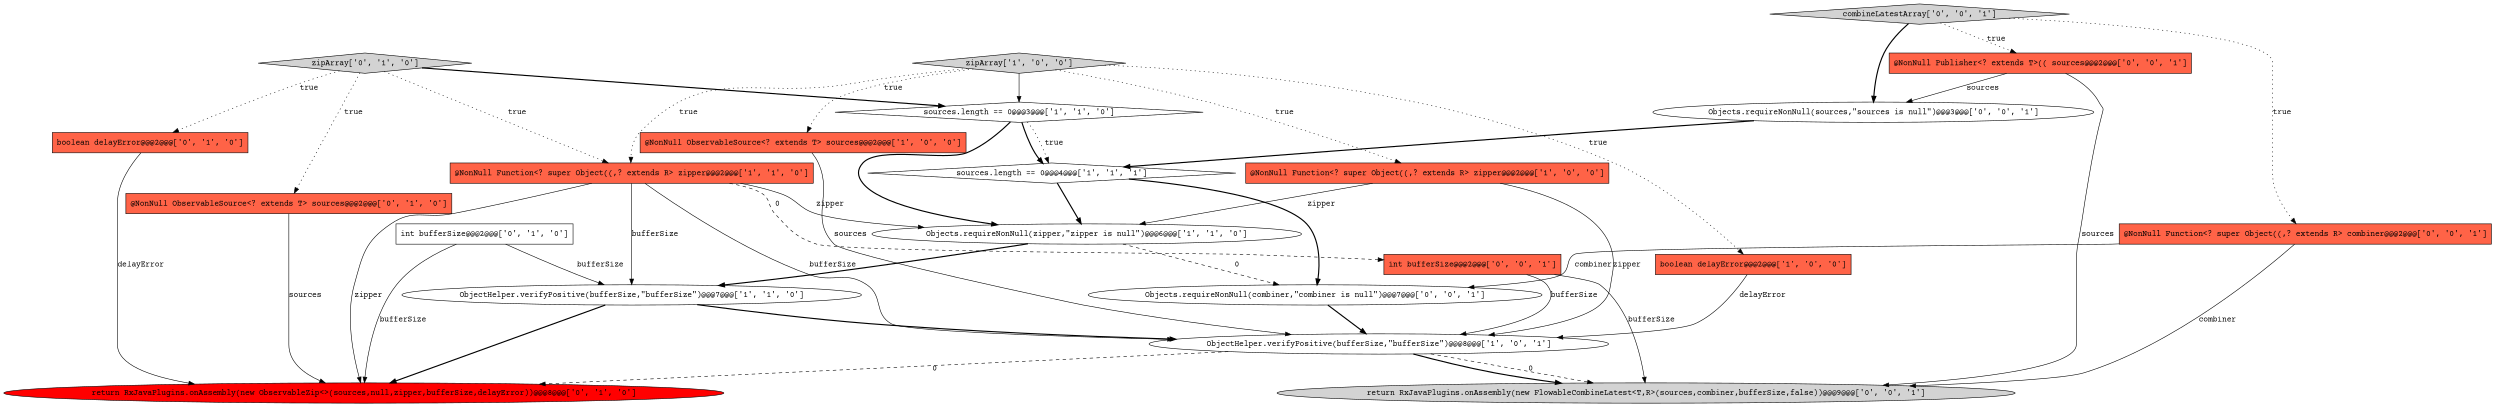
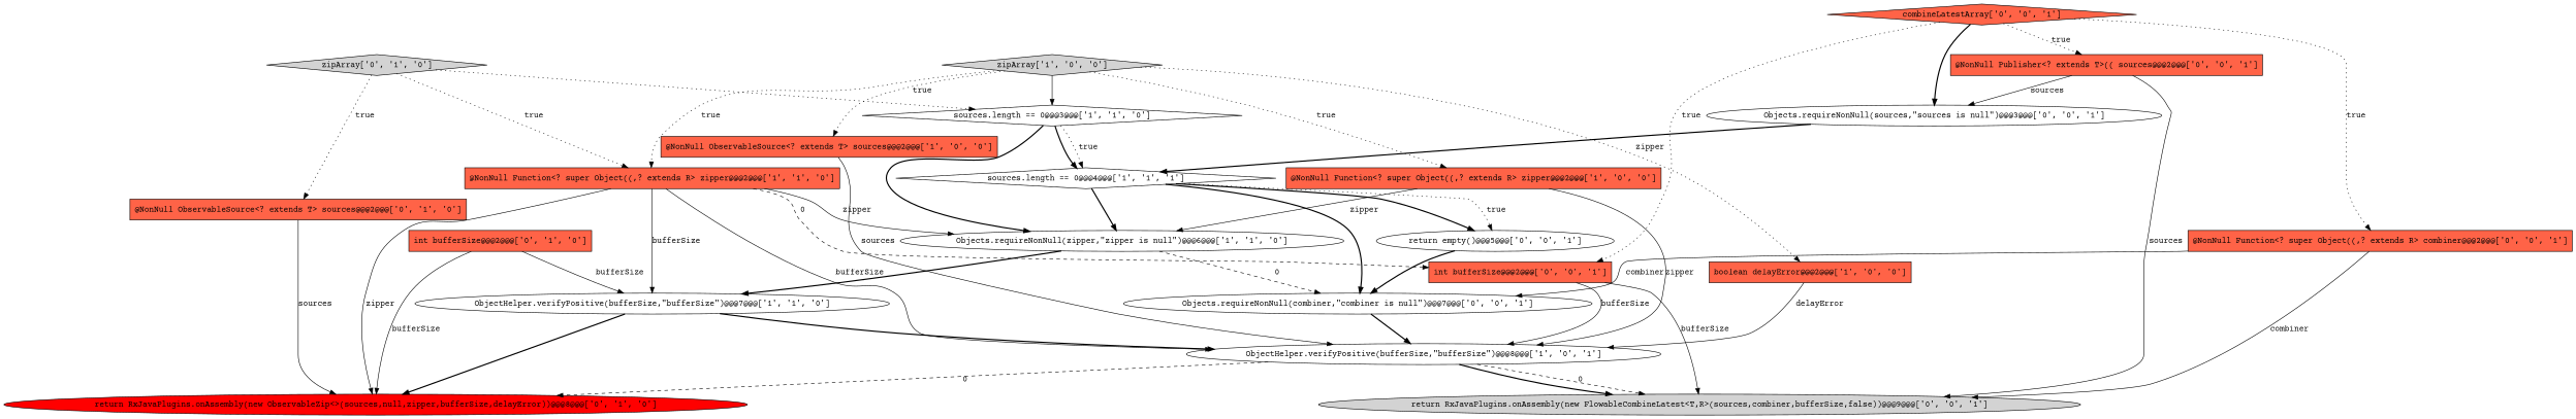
  digraph {
    fontname="Courier Prime"
    node [fillcolor=tomato fontname="Courier Prime" shape=box style=filled]
    edge [fontname="Courier Prime" style=solid]
    n1 [fillcolor=lightgray label="zipArray['0', '1', '0']" shape=diamond]
    n2 [fillcolor=white label="sources.length == 0@@@3@@@['1', '1', '0']" shape=diamond]
-   n3 [label="boolean delayError@@@2@@@['0', '1', '0']"]
    n4 [label="@NonNull ObservableSource<? extends T> sources@@@2@@@['0', '1', '0']"]
    n5 [label="@NonNull Function<? super Object((,? extends R> zipper@@@2@@@['1', '1', '0']"]
    n6 [fillcolor=white label="sources.length == 0@@@4@@@['1', '1', '1']" shape=diamond]
    n7 [fillcolor=white label="Objects.requireNonNull(zipper,\"zipper is null\")@@@6@@@['1', '1', '0']" shape=ellipse]
-   n8 [fillcolor=white label="int bufferSize@@@2@@@['0', '1', '0']"]
+   n8 [label="int bufferSize@@@2@@@['0', '1', '0']"]
    n9 [fillcolor=white label="ObjectHelper.verifyPositive(bufferSize,\"bufferSize\")@@@7@@@['1', '1', '0']" shape=ellipse]
    n10 [fillcolor=red label="return RxJavaPlugins.onAssembly(new ObservableZip<>(sources,null,zipper,bufferSize,delayError))@@@8@@@['0', '1', '0']" shape=ellipse]
    n11 [fillcolor=white label="ObjectHelper.verifyPositive(bufferSize,\"bufferSize\")@@@8@@@['1', '0', '1']" shape=ellipse]
    n12 [label="int bufferSize@@@2@@@['0', '0', '1']"]
    n13 [fillcolor=white label="Objects.requireNonNull(combiner,\"combiner is null\")@@@7@@@['0', '0', '1']" shape=ellipse]
+   n14 [fillcolor=white label="return empty()@@@5@@@['0', '0', '1']" shape=ellipse]
    n15 [fillcolor=lightgray label="return RxJavaPlugins.onAssembly(new FlowableCombineLatest<T,R>(sources,combiner,bufferSize,false))@@@9@@@['0', '0', '1']" shape=ellipse]
    n16 [fillcolor=white label="Objects.requireNonNull(sources,\"sources is null\")@@@3@@@['0', '0', '1']" shape=ellipse]
-   n17 [fillcolor=lightgray label="combineLatestArray['0', '0', '1']" shape=diamond]
+   n17 [label="combineLatestArray['0', '0', '1']" shape=diamond]
    n18 [label="@NonNull Function<? super Object((,? extends R> combiner@@@2@@@['0', '0', '1']"]
    n19 [label="@NonNull Publisher<? extends T>(( sources@@@2@@@['0', '0', '1']"]
    n20 [label="@NonNull Function<? super Object((,? extends R> zipper@@@2@@@['1', '0', '0']"]
    n21 [label="boolean delayError@@@2@@@['1', '0', '0']"]
    n22 [fillcolor=lightgray label="zipArray['1', '0', '0']" shape=diamond]
    n23 [label="@NonNull ObservableSource<? extends T> sources@@@2@@@['1', '0', '0']"]
-   n1 -> n2 [style=bold]
-   n1 -> n3 [label=true style=dotted]
+   n1 -> n2 [style=dotted]
    n1 -> n4 [label=true style=dotted]
    n1 -> n5 [label=true style=dotted]
    n2 -> n6 [style=bold]
    n2 -> n6 [label=true style=dotted]
    n2 -> n7 [style=bold]
-   n3 -> n10 [label=delayError]
    n4 -> n10 [label=sources]
    n5 -> n7 [label=zipper]
    n5 -> n9 [label=bufferSize]
    n5 -> n10 [label=zipper]
    n5 -> n11 [label=bufferSize]
    n5 -> n12 [label=0 style=dashed]
    n6 -> n7 [style=bold]
    n6 -> n13 [style=bold]
+   n6 -> n14 [label=true style=dotted]
+   n6 -> n14 [style=bold]
    n7 -> n9 [style=bold]
    n7 -> n13 [label=0 style=dashed]
    n8 -> n9 [label=bufferSize]
    n8 -> n10 [label=bufferSize]
    n9 -> n10 [style=bold]
    n9 -> n11 [style=bold]
    n11 -> n10 [label=0 style=dashed]
    n11 -> n15 [label=0 style=dashed]
    n11 -> n15 [style=bold]
    n12 -> n11 [label=bufferSize]
    n12 -> n15 [label=bufferSize]
    n13 -> n11 [style=bold]
+   n14 -> n13 [style=bold]
    n16 -> n6 [style=bold]
+   n17 -> n12 [label=true style=dotted]
    n17 -> n16 [style=bold]
    n17 -> n18 [label=true style=dotted]
    n17 -> n19 [label=true style=dotted]
    n18 -> n13 [label=combiner]
    n18 -> n15 [label=combiner]
    n19 -> n15 [label=sources]
    n19 -> n16 [label=sources]
    n20 -> n7 [label=zipper]
    n20 -> n11 [label=zipper]
    n21 -> n11 [label=delayError]
    n22 -> n2
    n22 -> n5 [label=true style=dotted]
    n22 -> n20 [label=true style=dotted]
-   n22 -> n21 [label=true style=dotted]
+   n22 -> n21 [label=zipper style=dotted]
    n22 -> n23 [label=true style=dotted]
    n23 -> n11 [label=sources]
  }
